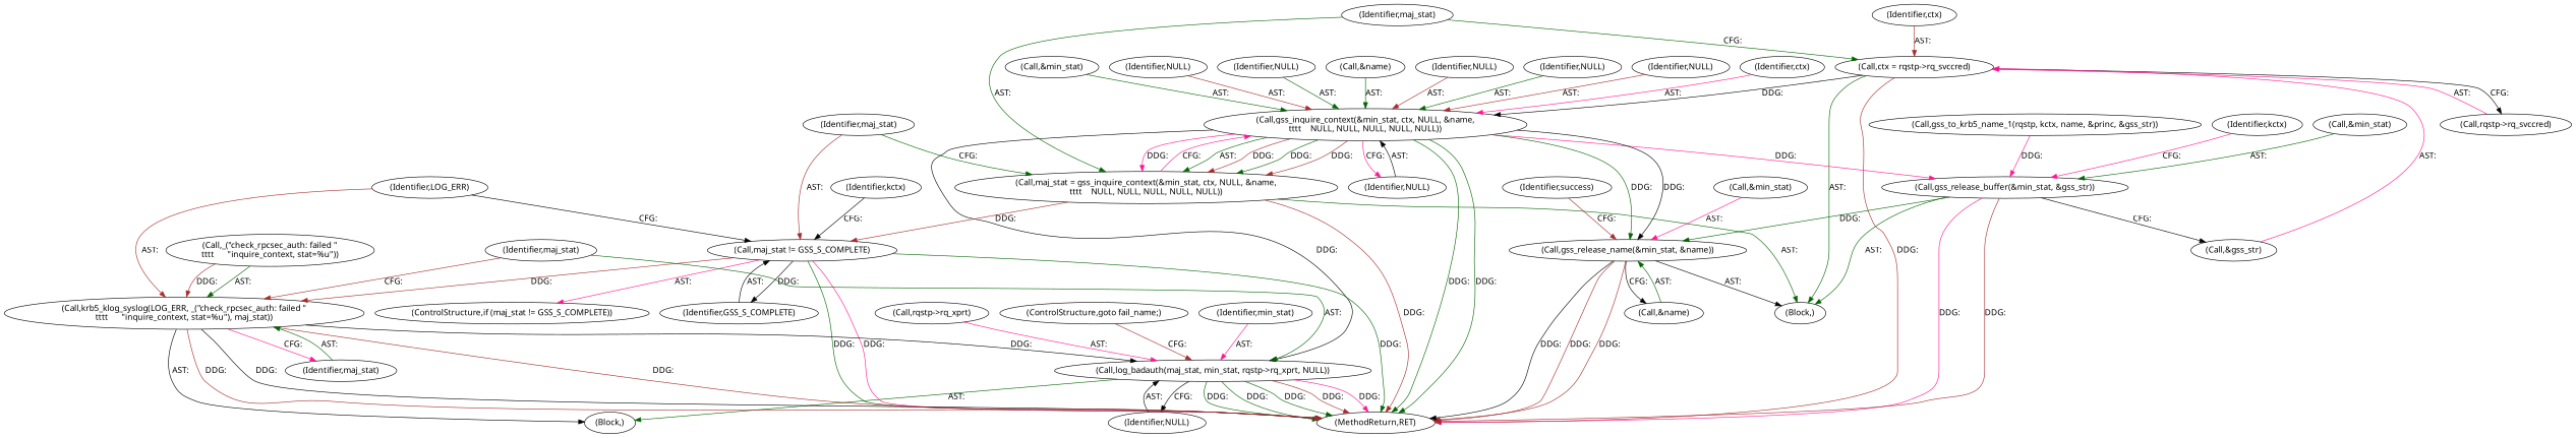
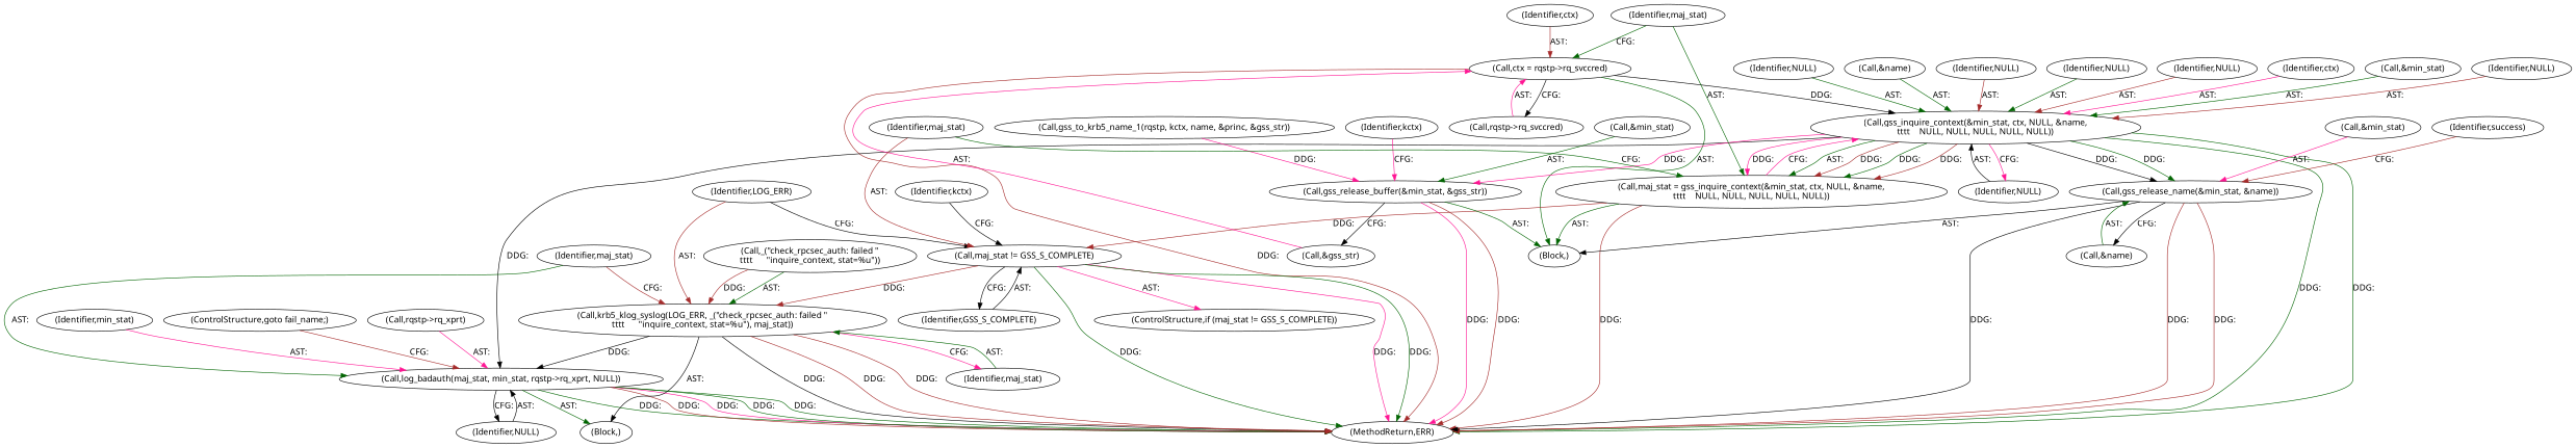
  digraph {
    fontname="Noto Sans"
    node [fontname="Noto Sans"]
    edge [color=darkgreen fontname="Noto Sans"]
    n1 [label="(Call,ctx = rqstp->rq_svccred)"]
    n2 [label="(Call,gss_inquire_context(&min_stat, ctx, NULL, &name,\n\t\t\t\t    NULL, NULL, NULL, NULL, NULL))"]
    n3 [label="(Call,rqstp->rq_svccred)"]
-   n4 [label="(MethodReturn,RET)"]
+   n4 [label="(MethodReturn,ERR)"]
    n5 [label="(Block,)"]
    n6 [label="(Call,maj_stat = gss_inquire_context(&min_stat, ctx, NULL, &name,\n\t\t\t\t    NULL, NULL, NULL, NULL, NULL))"]
    n7 [label="(Call,log_badauth(maj_stat, min_stat, rqstp->rq_xprt, NULL))"]
    n8 [label="(Call,gss_release_buffer(&min_stat, &gss_str))"]
    n9 [label="(Call,gss_release_name(&min_stat, &name))"]
    n10 [label="(Identifier,NULL)"]
    n11 [label="(Call,maj_stat != GSS_S_COMPLETE)"]
    n12 [label="(Block,)"]
    n13 [label="(Identifier,NULL)"]
    n14 [label="(Call,&gss_str)"]
    n15 [label="(Call,&name)"]
    n16 [label="(Call,krb5_klog_syslog(LOG_ERR, _(\"check_rpcsec_auth: failed \"\n\t\t\t\t      \"inquire_context, stat=%u\"), maj_stat))"]
    n17 [label="(ControlStructure,if (maj_stat != GSS_S_COMPLETE))"]
    n18 [label="(Identifier,GSS_S_COMPLETE)"]
    n19 [label="(Identifier,maj_stat)"]
    n20 [label="(Call,&min_stat)"]
    n21 [label="(Call,gss_to_krb5_name_1(rqstp, kctx, name, &princ, &gss_str))"]
    n22 [label="(Call,&min_stat)"]
    n23 [label="(Identifier,LOG_ERR)"]
    n24 [label="(Identifier,NULL)"]
    n25 [label="(Identifier,NULL)"]
    n26 [label="(Call,_(\"check_rpcsec_auth: failed \"\n\t\t\t\t      \"inquire_context, stat=%u\"))"]
    n27 [label="(Identifier,success)"]
    n28 [label="(Identifier,maj_stat)"]
    n29 [label="(Call,rqstp->rq_xprt)"]
    n30 [label="(Identifier,min_stat)"]
    n31 [label="(Identifier,kctx)"]
    n32 [label="(Call,&name)"]
    n33 [label="(Identifier,NULL)"]
    n34 [label="(Identifier,NULL)"]
    n35 [label="(Identifier,NULL)"]
    n36 [label="(ControlStructure,goto fail_name;)"]
    n37 [label="(Identifier,kctx)"]
    n38 [label="(Identifier,ctx)"]
    n39 [label="(Identifier,maj_stat)"]
    n40 [label="(Call,&min_stat)"]
    n41 [label="(Identifier,ctx)"]
    n42 [label="(Identifier,maj_stat)"]
    n1 -> n2 [color=black label="DDG: "]
    n1 -> n3 [color=black label="CFG: "]
    n1 -> n4 [color=brown label="DDG: "]
    n1 -> n5 [label="AST: "]
    n2 -> n4 [label="DDG: "]
    n2 -> n4 [label="DDG: "]
    n2 -> n6 [label="AST: "]
    n2 -> n6 [color=brown label="DDG: "]
    n2 -> n6 [label="DDG: "]
    n2 -> n6 [color=brown label="DDG: "]
    n2 -> n6 [color=deeppink label="DDG: "]
    n2 -> n7 [color=black label="DDG: "]
    n2 -> n8 [color=deeppink label="DDG: "]
    n2 -> n9 [color=black label="DDG: "]
    n2 -> n9 [label="DDG: "]
    n2 -> n10 [color=deeppink label="CFG: "]
    n3 -> n1 [color=deeppink label="AST: "]
    n6 -> n2 [color=deeppink label="CFG: "]
    n6 -> n4 [color=brown label="DDG: "]
    n6 -> n5 [label="AST: "]
    n6 -> n11 [color=brown label="DDG: "]
    n7 -> n4 [label="DDG: "]
    n7 -> n4 [label="DDG: "]
    n7 -> n4 [color=brown label="DDG: "]
    n7 -> n4 [color=deeppink label="DDG: "]
    n7 -> n4 [label="DDG: "]
    n7 -> n12 [label="AST: "]
    n7 -> n13 [color=black label="CFG: "]
    n8 -> n4 [color=deeppink label="DDG: "]
    n8 -> n4 [color=brown label="DDG: "]
    n8 -> n5 [label="AST: "]
-   n8 -> n9 [label="DDG: "]
    n8 -> n14 [color=black label="CFG: "]
    n9 -> n4 [color=brown label="DDG: "]
    n9 -> n4 [color=brown label="DDG: "]
    n9 -> n4 [color=black label="DDG: "]
    n9 -> n5 [color=black label="AST: "]
    n9 -> n15 [color=black label="CFG: "]
    n10 -> n2 [color=black label="AST: "]
    n11 -> n4 [label="DDG: "]
    n11 -> n4 [color=deeppink label="DDG: "]
    n11 -> n4 [label="DDG: "]
    n11 -> n16 [color=brown label="DDG: "]
    n11 -> n17 [color=deeppink label="AST: "]
-   n11 -> n18 [color=black label="DDG: "]
+   n11 -> n18 [color=black label="CFG: "]
    n13 -> n7 [color=black label="AST: "]
    n14 -> n1 [color=deeppink label="AST: "]
    n15 -> n9 [label="AST: "]
    n16 -> n4 [color=black label="DDG: "]
    n16 -> n4 [color=brown label="DDG: "]
    n16 -> n4 [color=brown label="DDG: "]
    n16 -> n7 [color=black label="DDG: "]
    n16 -> n12 [color=black label="AST: "]
    n16 -> n19 [color=deeppink label="CFG: "]
    n18 -> n11 [color=black label="AST: "]
    n19 -> n16 [label="AST: "]
    n20 -> n2 [label="AST: "]
    n21 -> n8 [color=deeppink label="DDG: "]
    n22 -> n9 [color=deeppink label="AST: "]
    n23 -> n11 [color=black label="CFG: "]
    n23 -> n16 [color=brown label="AST: "]
    n24 -> n2 [color=brown label="AST: "]
    n25 -> n2 [label="AST: "]
    n26 -> n16 [label="AST: "]
    n26 -> n16 [color=brown label="DDG: "]
    n27 -> n9 [color=brown label="CFG: "]
    n28 -> n1 [label="CFG: "]
    n28 -> n6 [label="AST: "]
    n29 -> n7 [color=deeppink label="AST: "]
    n30 -> n7 [color=deeppink label="AST: "]
    n31 -> n8 [color=deeppink label="CFG: "]
    n32 -> n2 [label="AST: "]
    n33 -> n2 [color=brown label="AST: "]
    n34 -> n2 [label="AST: "]
    n35 -> n2 [color=brown label="AST: "]
    n36 -> n7 [color=brown label="CFG: "]
    n37 -> n11 [color=black label="CFG: "]
    n38 -> n1 [color=brown label="AST: "]
    n39 -> n7 [label="AST: "]
    n39 -> n16 [color=brown label="CFG: "]
    n40 -> n8 [label="AST: "]
    n41 -> n2 [color=deeppink label="AST: "]
    n42 -> n6 [label="CFG: "]
    n42 -> n11 [color=brown label="AST: "]
  }
